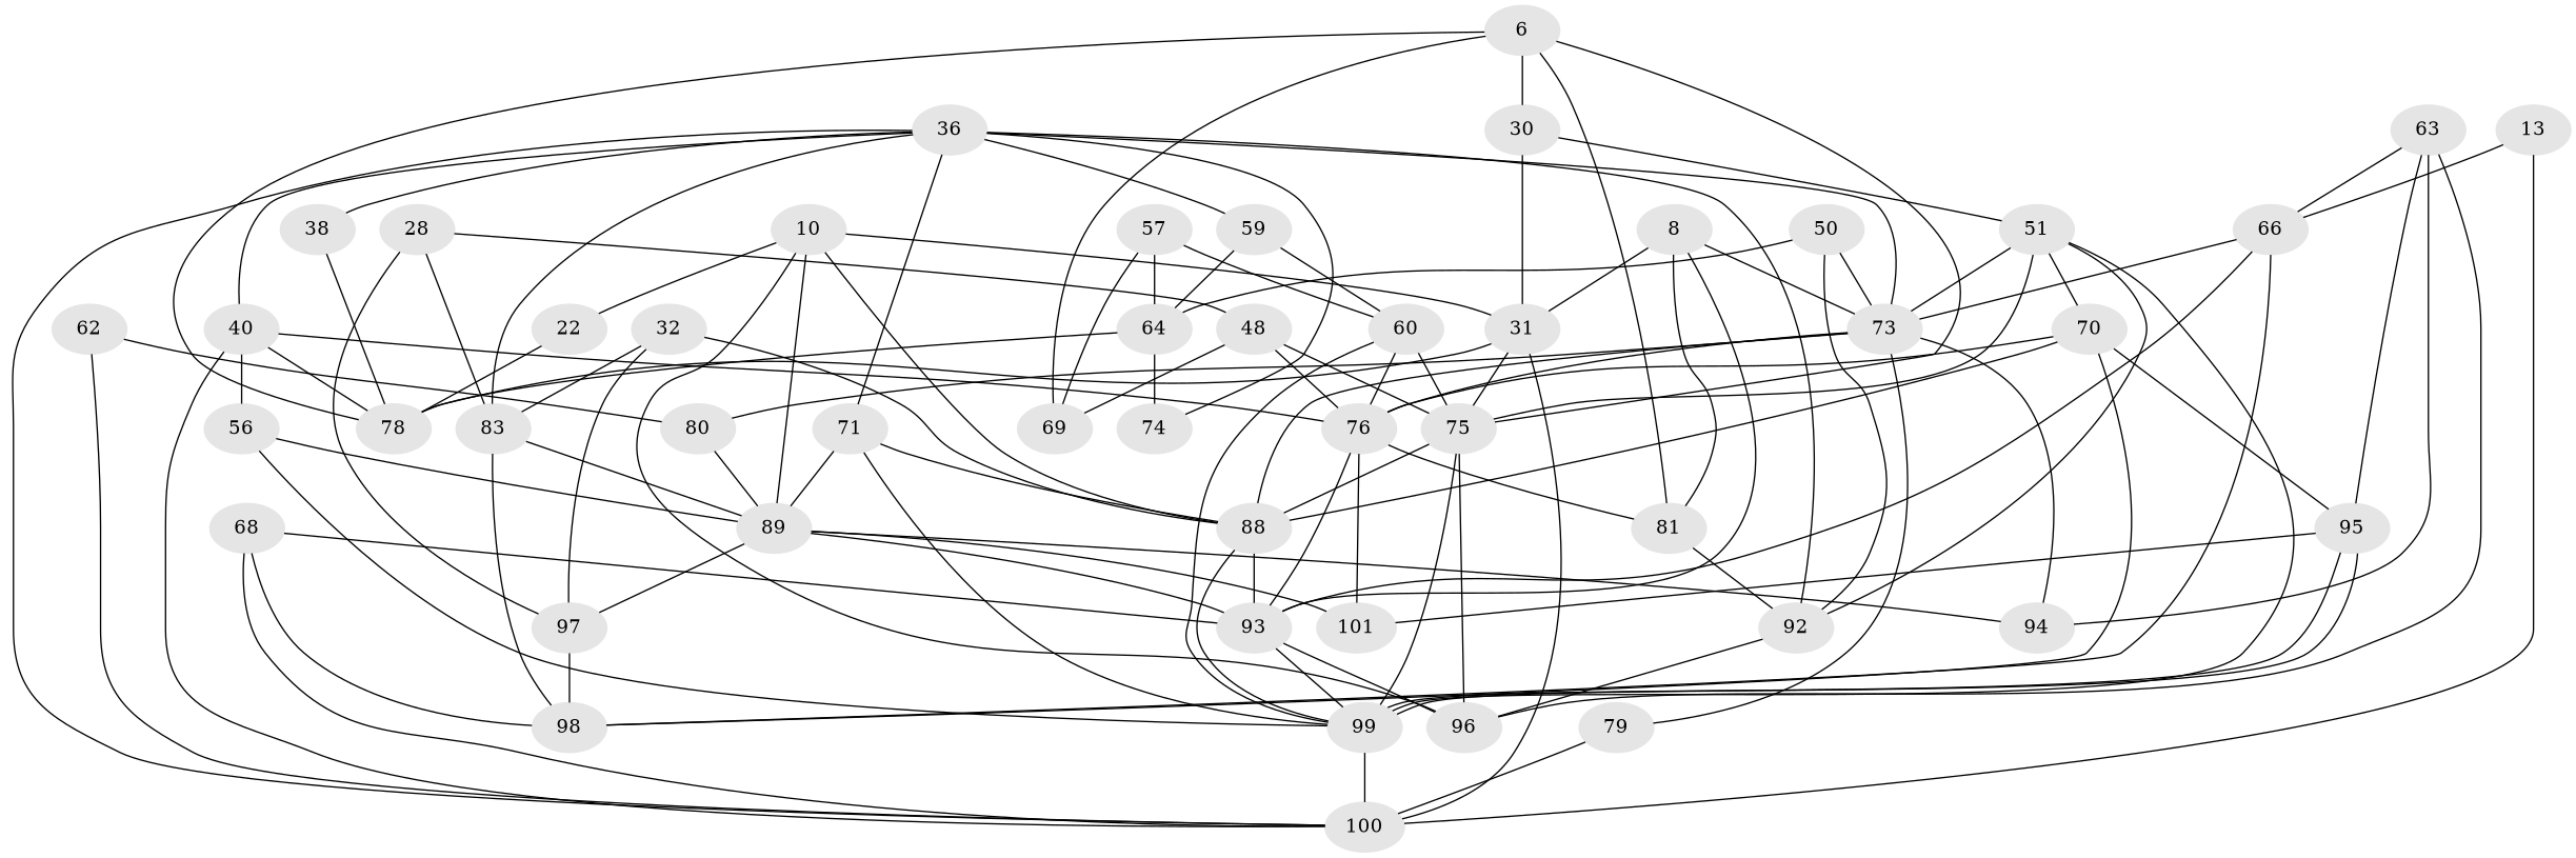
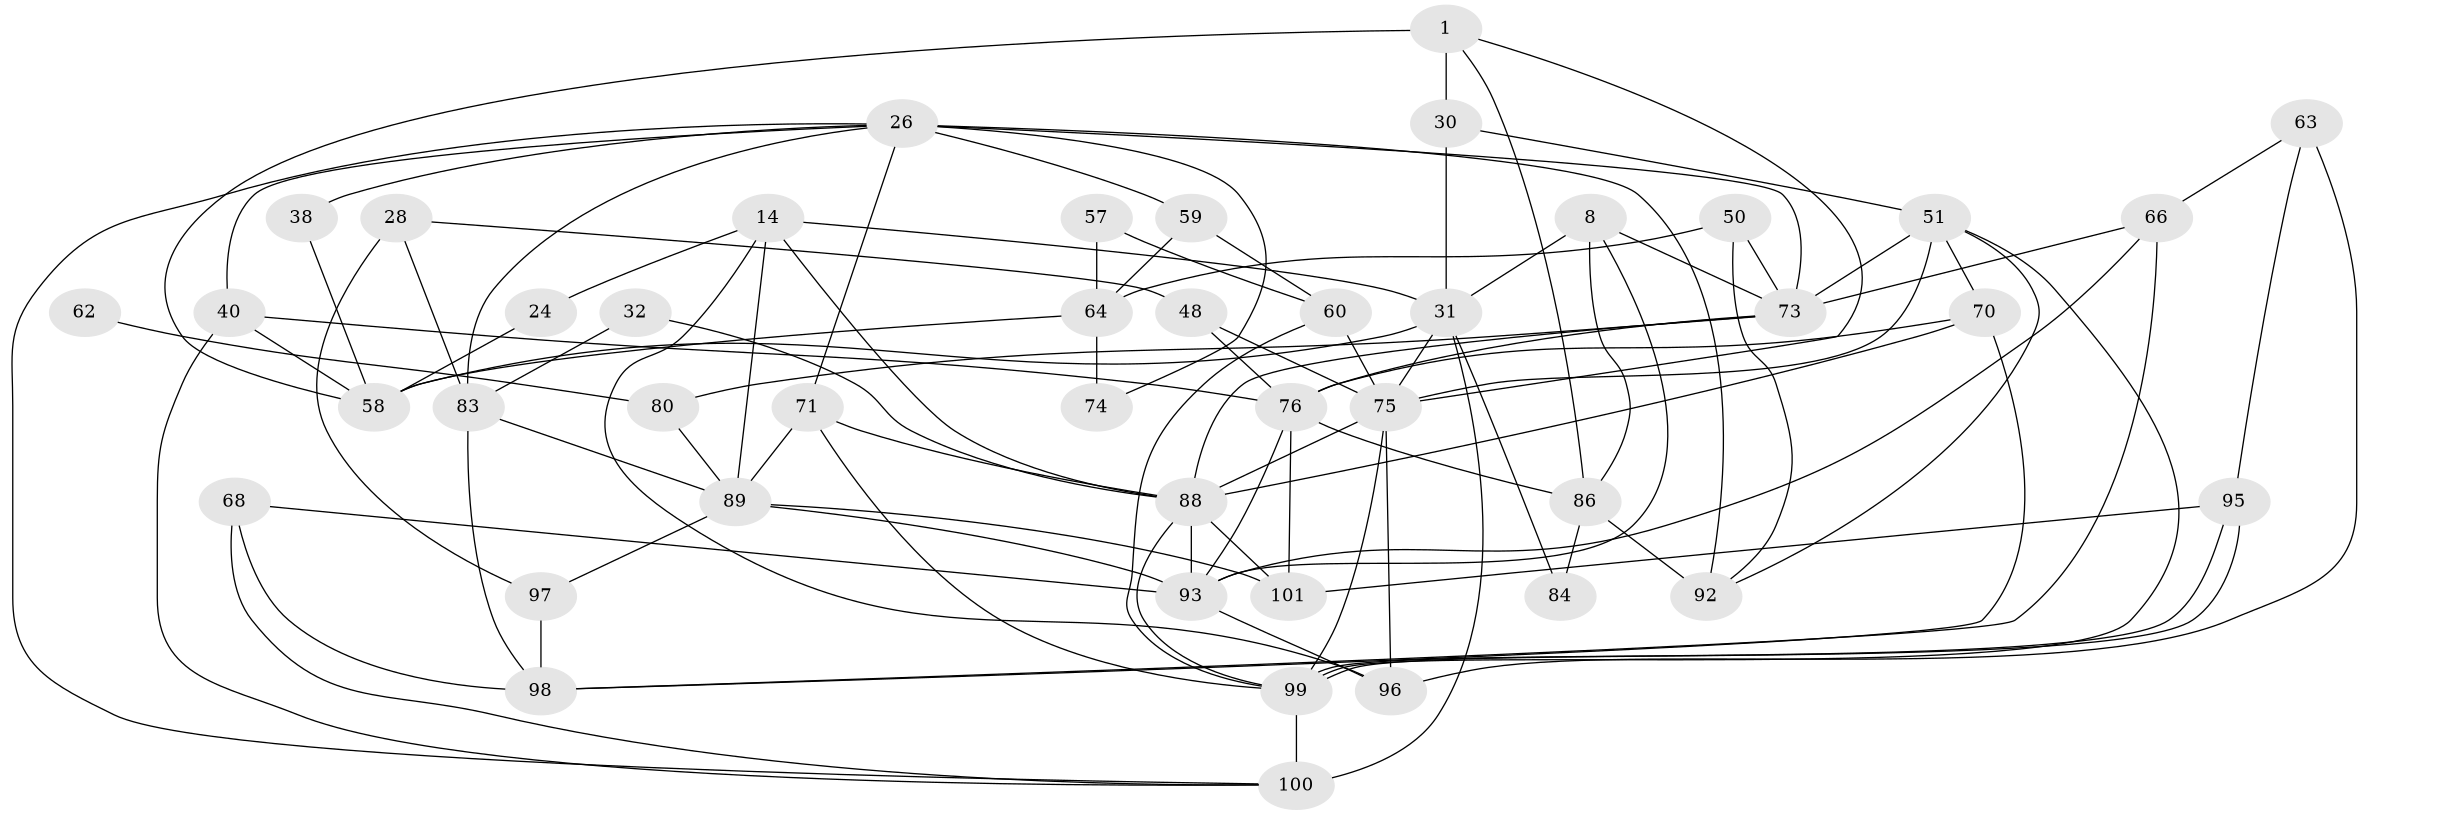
  graph {
    node [color=gray90 style=filled]
-   6
+   6 [label=1]
    30
-   69
    75 [super="+21+53+52"]
-   78 [super="+34"]
-   81 [super="+11+44"]
+   78 [super="+34" label=58]
+   81 [super="+11+44" label=86]
    31 [super="+17"]
    51 [super="+43"]
    88 [super="+7"]
    96 [super="+27+72"]
    99 [super="+55+85+82"]
+   84
    92 [super="+77+91"]
    100 [super="+54"]
    n15 [label=8]
    73 [super="+8+29"]
    93 [super="+37+39+16"]
    76 [super="+45"]
    80
-   94
-   79
    66 [super="+49+47"]
    98 [super="+65"]
-   13
-   14 [label=10]
-   22
+   14
+   22 [label=24]
    89 [super="+86"]
    101 [super="+25+42"]
    97 [super="+61"]
    28 [super="+19"]
    48
    83 [super="+67"]
    70 [super="+20"]
    32
-   36 [super="+24+33"]
+   36 [super="+24+33" label=26]
    38
    40 [super="+10"]
    59
    71 [super="+46"]
    74
-   56
    64 [super="+26"]
    60
    50
    95 [super="+87"]
    57
    62
    63
    68
    6 -- 30
-   6 -- 69
    6 -- 75
    6 -- 78
    6 -- 81
    30 -- 31
    30 -- 51
    75 -- 88
    75 -- 96
    75 -- 99
+   81 -- 84
    81 -- 92 [weight=2]
    31 -- 75
    31 -- 78
+   31 -- 84
    31 -- 100
    51 -- 75
    51 -- 99
    51 -- 92
    51 -- 73 [weight=3]
    51 -- 70
    88 -- 99
    88 -- 93 [weight=2]
+   88 -- 101 [weight=3]
    99 -- 100 [weight=3]
-   92 -- 96 [weight=2]
    n15 -- 81
    n15 -- 31 [weight=2]
    n15 -- 73
    n15 -- 93
    73 -- 88 [weight=2]
    73 -- 76
    73 -- 80
-   73 -- 94
-   73 -- 79
    93 -- 96
-   93 -- 99
    76 -- 81
    76 -- 93 [weight=2]
    76 -- 101 [weight=2]
    80 -- 89
-   79 -- 100 [weight=3]
    66 -- 73 [weight=2]
    66 -- 93
    66 -- 98 [weight=2]
-   13 -- 100 [weight=2]
-   13 -- 66
    14 -- 31 [weight=2]
    14 -- 88
    14 -- 96
    14 -- 22
    14 -- 89
    22 -- 78
    89 -- 93
-   89 -- 94
    89 -- 101
    89 -- 97
    97 -- 98 [weight=2]
    28 -- 97 [weight=2]
    28 -- 48 [weight=2]
    28 -- 83
-   48 -- 69
    48 -- 75
    48 -- 76
    83 -- 98
    83 -- 89
    70 -- 88
    70 -- 76
    70 -- 98
-   70 -- 95
    32 -- 88
-   32 -- 97 [weight=2]
    32 -- 83
    36 -- 92 [weight=2]
    36 -- 100
    36 -- 73 [weight=3]
    36 -- 83 [weight=2]
    36 -- 38
    36 -- 40
    36 -- 59
    36 -- 71
    36 -- 74
    38 -- 78
    40 -- 78 [weight=2]
    40 -- 100
    40 -- 76
-   40 -- 56
    59 -- 64
    59 -- 60
    71 -- 88
    71 -- 99
    71 -- 89
-   56 -- 99
-   56 -- 89
    64 -- 78
    64 -- 74
    60 -- 75
    60 -- 99
-   60 -- 76
    50 -- 92
    50 -- 73
    50 -- 64
    95 -- 99
    95 -- 99
    95 -- 101 [weight=2]
-   57 -- 69
    57 -- 64 [weight=2]
    57 -- 60
-   62 -- 100
    62 -- 80
    63 -- 96 [weight=2]
-   63 -- 94
    63 -- 66
    63 -- 95
    68 -- 100
    68 -- 93
    68 -- 98
  }
